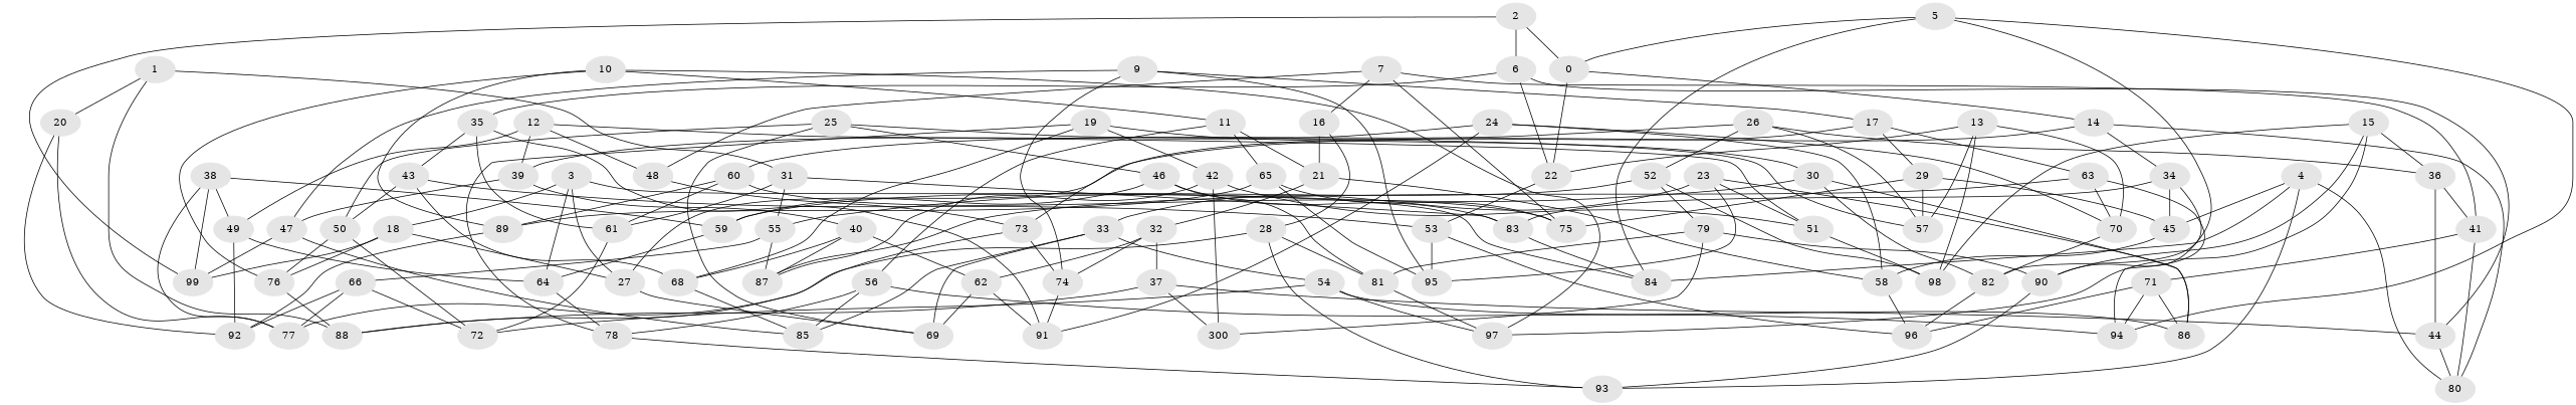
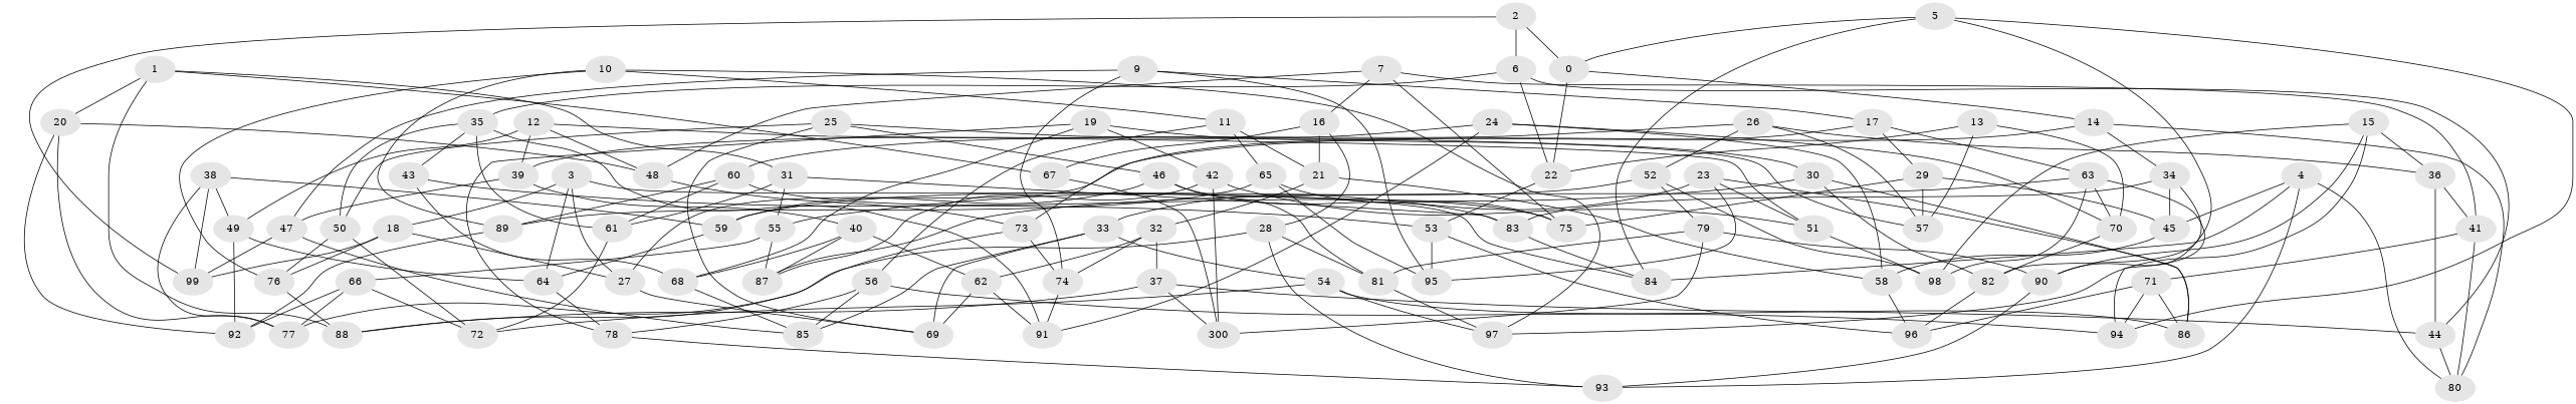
  graph {
    node [color=gray90 style=filled]
    1
    20
    31
+   67
    88
    48
    77
    92
    55
    61
    83
    n12 [label=300]
    2
    6
    n15 [label=0]
    99
    22
    35
    44
    14
    3
    18
    27
    64
    84
    76
    69
    78
    4
    45
    80
    93
    58
    5
    82
    94
    96
    53
    91
    43
    7
    16
    41
    75
    21
    28
    71
    73
    34
    9
    17
    47
    74
    95
    29
    63
    85
    10
    11
    89
    97
    56
    65
    32
    12
    39
    49
    51
    40
    98
    13
    57
    70
    90
    15
    36
    81
    87
    19
    30
    42
    68
    86
    37
    62
    23
    33
    54
    24
    25
    46
    50
    59
    72
    26
    52
    60
    79
    66
    38
    1 -- 20
    1 -- 31
+   1 -- 67
    1 -- 88
+   20 -- 48
    20 -- 77
    20 -- 92
    31 -- 55
    31 -- 61
    31 -- 83
+   67 -- n12
    48 -- 73
    55 -- 87
    55 -- 66
    61 -- 72
    83 -- 84
    2 -- 6
    2 -- n15
    2 -- 99
    6 -- 22
    6 -- 35
    6 -- 44
    n15 -- 22
    n15 -- 14
    22 -- 53
    35 -- 61
    35 -- 91
    35 -- 43
    44 -- 80
    14 -- 27
    14 -- 80
    14 -- 34
    3 -- 18
    3 -- 27
    3 -- 64
    3 -- 84
    18 -- 99
    18 -- 27
    18 -- 76
    27 -- 69
    64 -- 78
    76 -- 88
    78 -- 93
    4 -- 84
    4 -- 45
    4 -- 80
    4 -- 93
    45 -- 58
    58 -- 96
    5 -- n15
    5 -- 84
    5 -- 82
    5 -- 94
    82 -- 96
    53 -- 96
    53 -- 95
    43 -- 53
    43 -- 68
-   43 -- 50
+   35 -- 50
    7 -- 48
    7 -- 16
    7 -- 41
    7 -- 75
+   16 -- 67
    16 -- 21
    16 -- 28
    41 -- 80
    41 -- 71
    21 -- 58
    21 -- 32
    28 -- 77
    28 -- 93
    28 -- 81
    71 -- 94
    71 -- 96
    71 -- 86
    73 -- 88
    73 -- 74
    34 -- 83
    34 -- 45
    34 -- 90
    9 -- 17
    9 -- 47
    9 -- 74
    9 -- 95
    17 -- 73
    17 -- 29
    17 -- 63
    47 -- 99
    47 -- 85
    74 -- 91
    29 -- 45
    29 -- 75
    29 -- 57
    63 -- 94
    63 -- 70
    63 -- 87
    10 -- 76
    10 -- 11
    10 -- 89
    10 -- 97
    11 -- 21
    11 -- 56
    11 -- 65
    89 -- 92
    56 -- 78
    56 -- 94
    56 -- 85
    65 -- 75
    65 -- 95
    65 -- 89
    32 -- 74
    32 -- 37
    32 -- 62
    12 -- 48
    12 -- 39
    12 -- 49
    12 -- 51
    39 -- 47
    39 -- 40
    49 -- 92
    49 -- 64
    51 -- 98
    40 -- 87
    40 -- 68
    40 -- 62
    13 -- 22
-   13 -- 98
+   63 -- 98
    13 -- 57
    13 -- 70
    70 -- 82
    90 -- 93
    15 -- 97
    15 -- 98
    15 -- 90
    15 -- 36
    36 -- 44
    36 -- 41
    81 -- 97
    19 -- 78
    19 -- 30
    19 -- 42
    19 -- 68
    30 -- 55
    30 -- 82
    30 -- 86
    42 -- n12
    42 -- 51
    42 -- 87
    68 -- 85
    37 -- 88
    37 -- n12
    37 -- 44
    62 -- 69
    62 -- 91
    23 -- 95
    23 -- 51
    23 -- 86
    23 -- 33
    33 -- 69
    33 -- 85
    33 -- 54
    54 -- 97
    54 -- 86
    54 -- 72
    24 -- 58
    24 -- 91
    24 -- 39
    24 -- 70
    25 -- 69
    25 -- 57
    25 -- 46
    25 -- 50
    46 -- 83
    46 -- 81
    46 -- 59
    50 -- 76
    50 -- 72
    59 -- 64
    26 -- 57
    26 -- 36
    26 -- 52
    26 -- 60
    52 -- 98
    52 -- 59
    52 -- 79
    60 -- 61
    60 -- 75
    60 -- 89
    79 -- n12
    79 -- 90
    79 -- 81
    66 -- 77
    66 -- 92
    66 -- 72
    38 -- 77
    38 -- 99
    38 -- 49
    38 -- 59
  }
